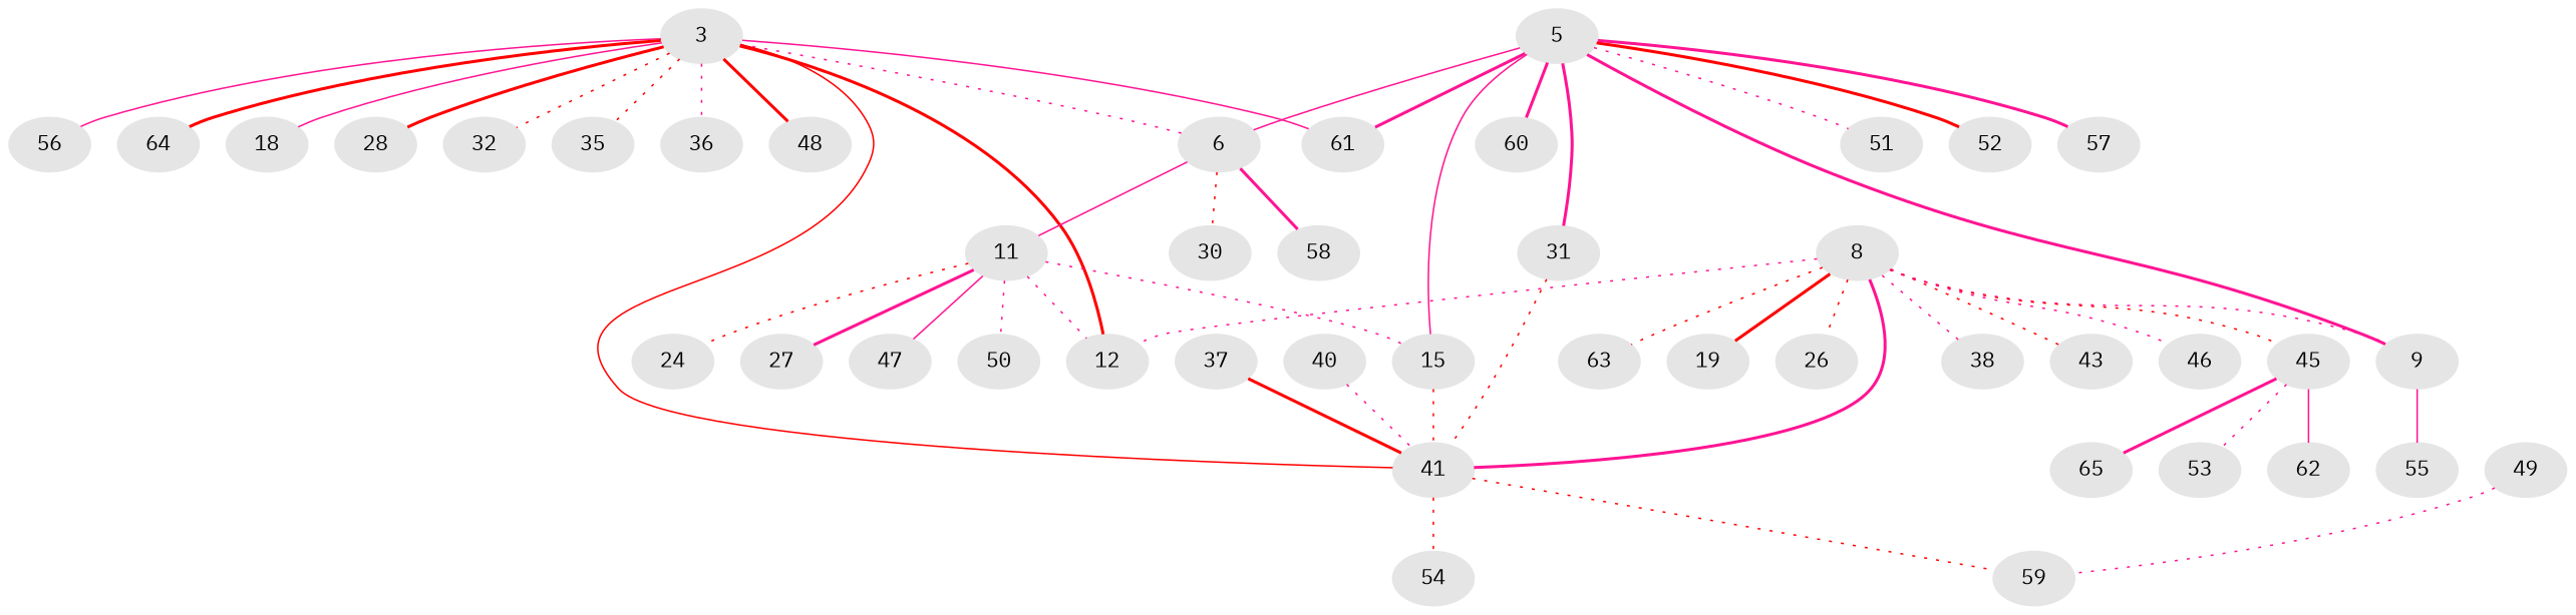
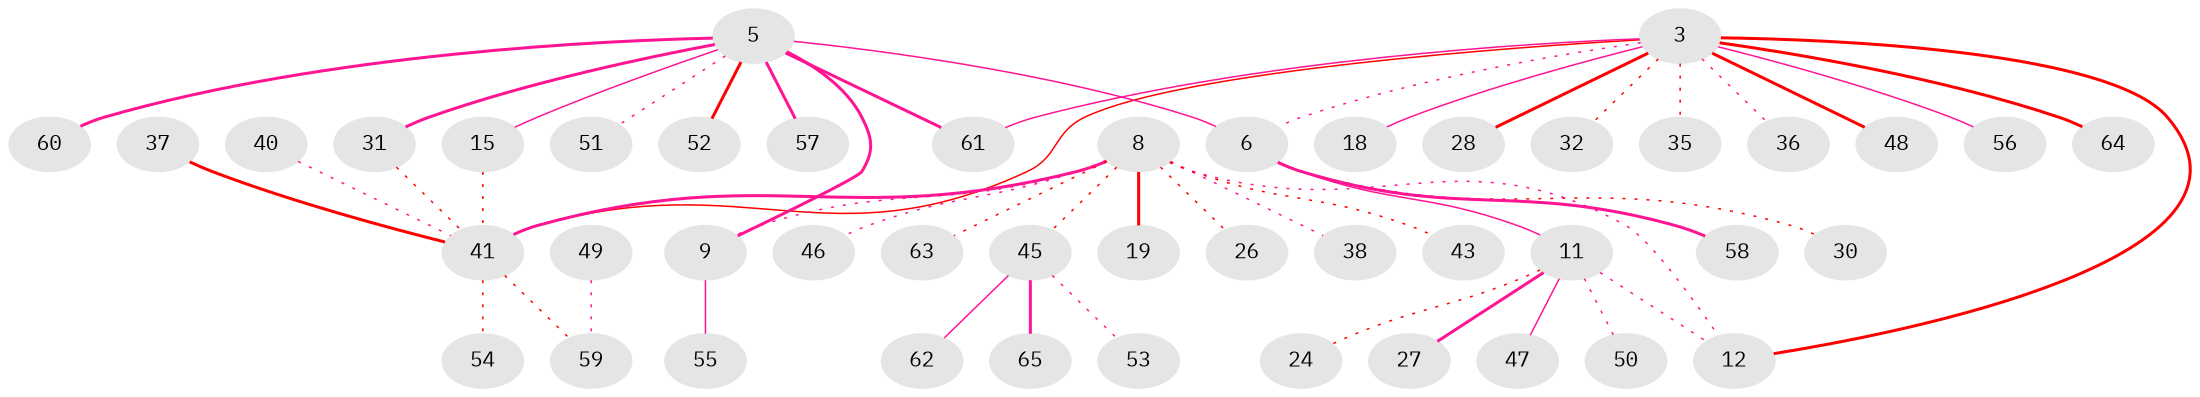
  graph {
    fontname="IBM Plex Mono"
    node [color=gray90 fontname="IBM Plex Mono" style=filled]
    edge [color=deeppink fontname="IBM Plex Mono" style=dotted]
    3 [super="+2"]
    6 [super="+4"]
    12 [super="+1"]
    18
    28
    32
    35 [super="+16"]
    36
    41 [super="+13"]
    48
    56 [super="+17+42"]
    61 [super="+23+39"]
    64
    11 [super="+10"]
    30
    58
    54
    59 [super="+44"]
    5
    9 [super="+7"]
    15 [super="+14"]
    31
    51 [super="+33"]
    52 [super="+34"]
    57
    60
    55 [super="+21"]
    24
    27
    47 [super="+25"]
    50
    8
    19
    26
    38
    43
    45
    46
    63
    53
    62
    65
    37
    40
    49
    3 -- 6
    3 -- 12 [color=red style=bold weight=2]
    3 -- 18 [style=solid]
    3 -- 28 [color=red style=bold]
    3 -- 32 [color=red]
    3 -- 35 [color=red]
    3 -- 36
    3 -- 41 [color=red style=solid]
    3 -- 48 [color=red style=bold]
    3 -- 56 [style=solid]
    3 -- 61 [style=solid]
    3 -- 64 [color=red style=bold]
    6 -- 11 [style=solid]
    6 -- 30 [color=red]
    6 -- 58 [style=bold]
    41 -- 54 [color=red]
    41 -- 59 [color=red]
    11 -- 12 [weight=2]
-   11 -- 15
    11 -- 24 [color=red]
    11 -- 27 [style=bold]
    11 -- 47 [style=solid]
    11 -- 50
    5 -- 6 [style=solid weight=2]
    5 -- 61 [style=bold]
    5 -- 9 [style=bold]
    5 -- 15 [style=solid]
    5 -- 31 [style=bold]
    5 -- 51
    5 -- 52 [color=red style=bold]
    5 -- 57 [style=bold]
    5 -- 60 [style=bold]
    9 -- 55 [style=solid]
    15 -- 41 [color=red weight=2]
    31 -- 41 [color=red]
    8 -- 12 [weight=2]
    8 -- 41 [style=bold weight=2]
    8 -- 9 [weight=2]
    8 -- 19 [color=red style=bold]
    8 -- 26 [color=red]
    8 -- 38
    8 -- 43 [color=red]
    8 -- 45 [color=red]
    8 -- 46
    8 -- 63 [color=red]
    45 -- 53
    45 -- 62 [style=solid]
    45 -- 65 [style=bold]
    37 -- 41 [color=red style=bold]
    40 -- 41
    49 -- 59
  }
